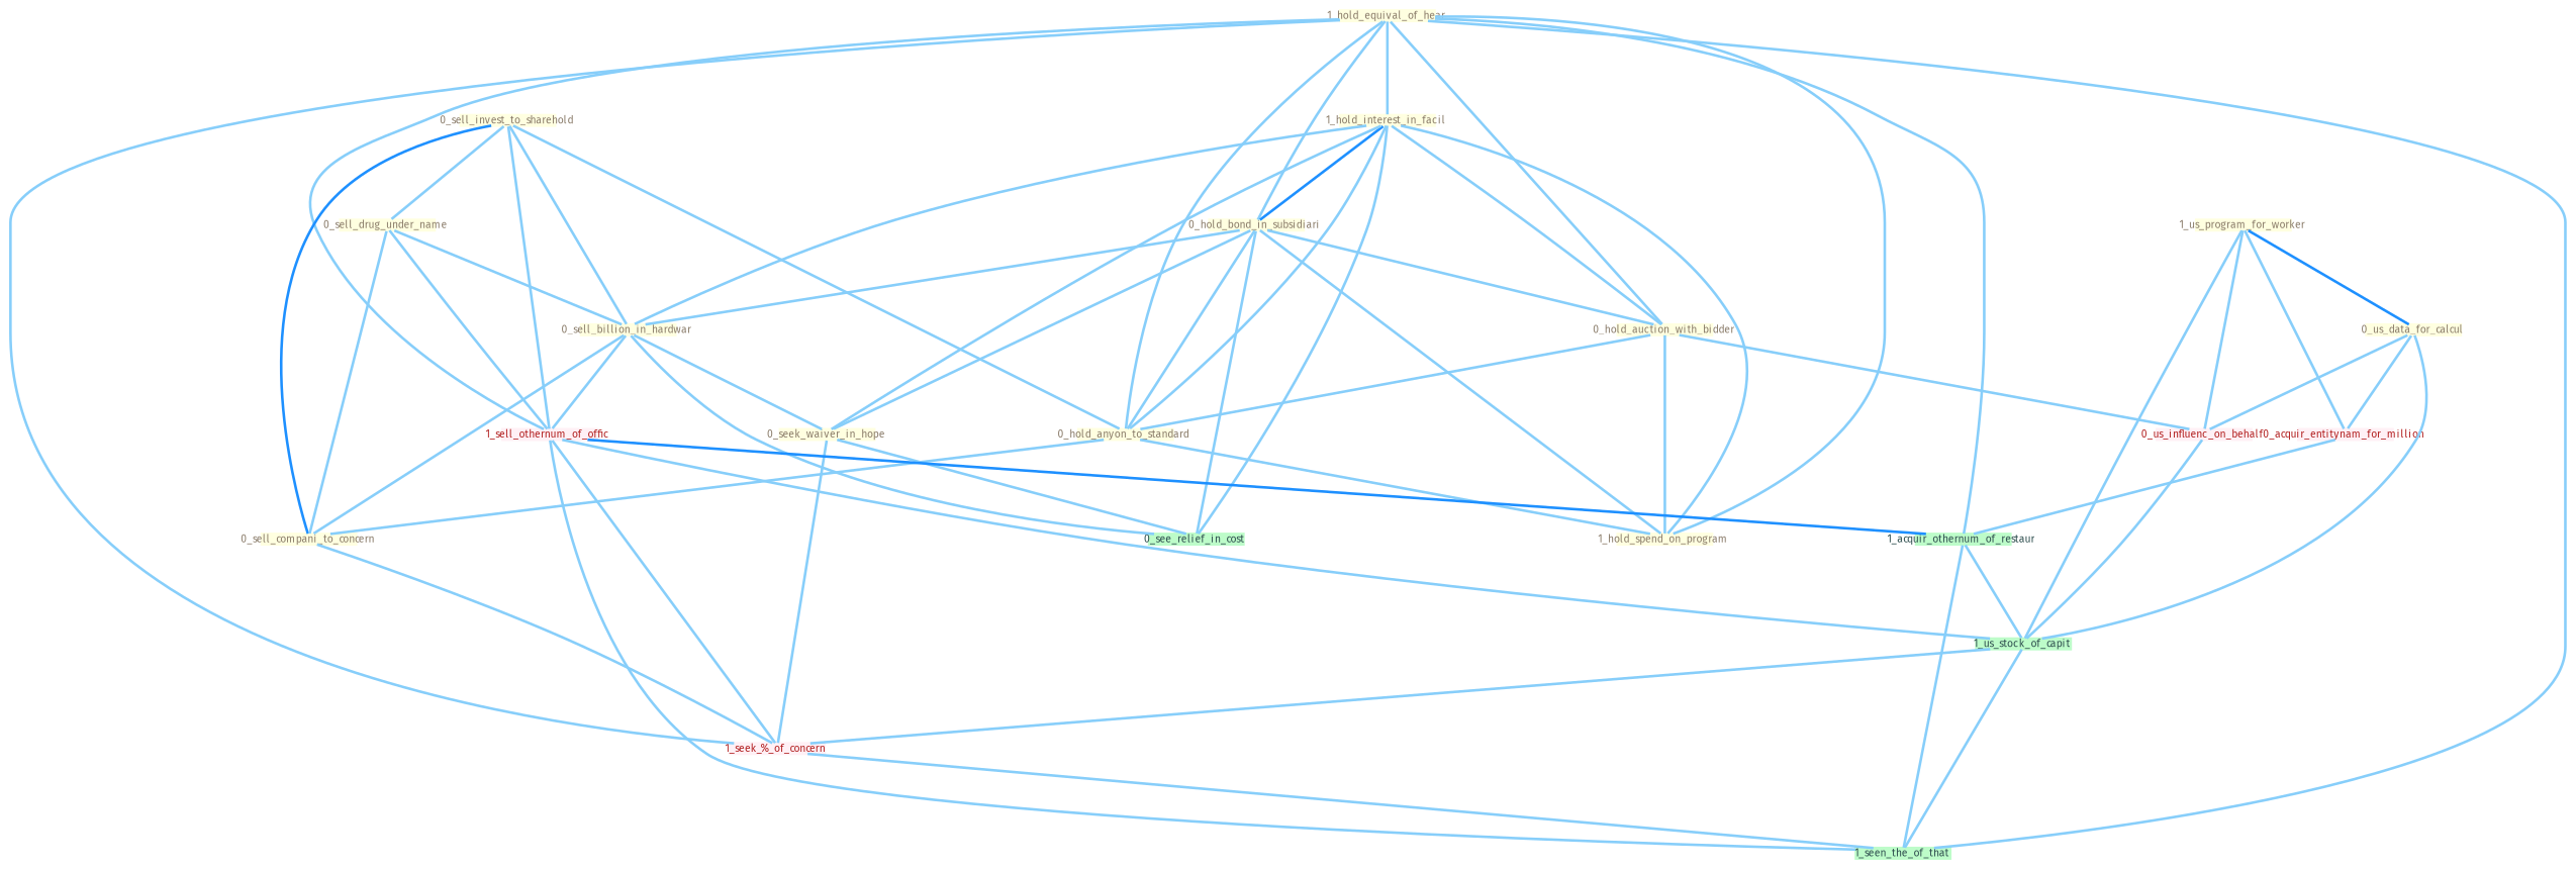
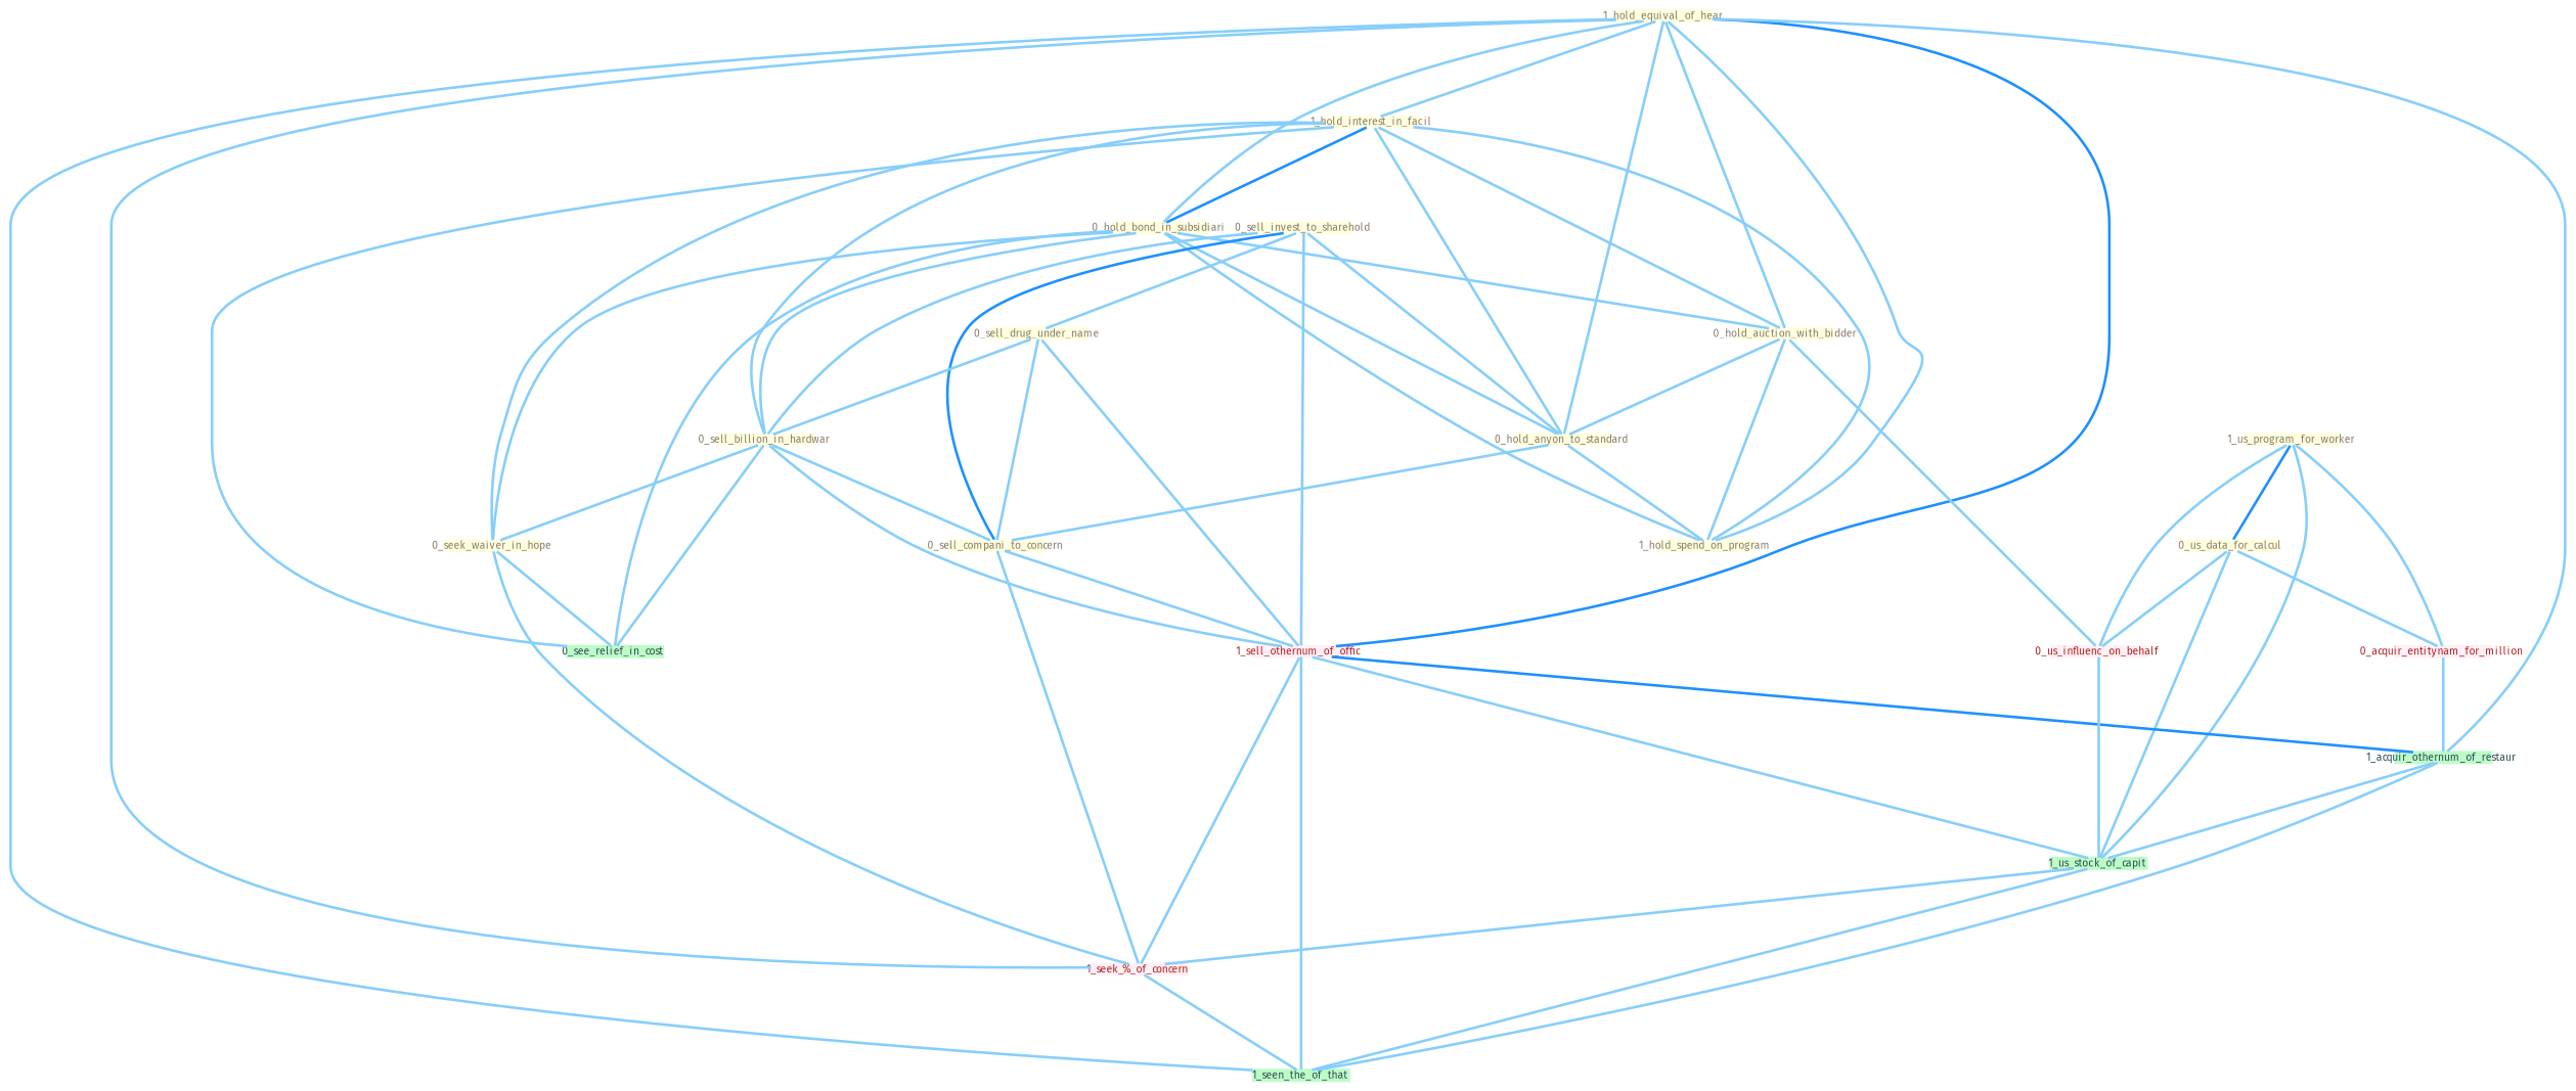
  graph {
    fontname="Fira Sans"
    node [color="#ffffe0" fixedsize=true fontcolor="#8b7d6b" fontname="Fira Sans" fontsize=4 shape=polygon style=filled]
    edge [color="#87cefa" fontname="Fira Sans" w=1]
    "1_hold_equival_of_hear " [height=.06 width=.5]
    "1_hold_interest_in_facil " [height=.06 width=.5]
    "1_us_program_for_worker " [height=.06 width=.5]
    "0_hold_bond_in_subsidiari " [height=.06 width=.5]
    "0_sell_invest_to_sharehold " [height=.06 width=.5]
    "0_sell_drug_under_name " [height=.06 width=.5]
    "0_hold_auction_with_bidder " [height=.06 width=.5]
    "0_sell_billion_in_hardwar " [height=.06 width=.5]
    "0_hold_anyon_to_standard " [height=.06 width=.5]
    "0_sell_compani_to_concern " [height=.06 width=.5]
    "0_seek_waiver_in_hope " [height=.06 width=.5]
    "1_hold_spend_on_program " [height=.06 width=.5]
    "0_us_data_for_calcul " [height=.06 width=.5]
    "0_acquir_entitynam_for_million " [color="#fff0f5" fontcolor="#b22222" height=.06 width=.5]
    "1_sell_othernum_of_offic " [color="#fff0f5" fontcolor="#b22222" height=.06 width=.5]
    "0_us_influenc_on_behalf " [color="#fff0f5" fontcolor="#b22222" height=.06 width=.5]
    "1_seek_%_of_concern " [color="#fff0f5" fontcolor="#b22222" height=.06 width=.5]
    "1_acquir_othernum_of_restaur " [color="#BDFCC9" fontcolor="#2f4f4f" height=.06 width=.5]
    "1_seen_the_of_that " [color="#BDFCC9" fontcolor="#2f4f4f" height=.06 width=.5]
    "0_see_relief_in_cost " [color="#BDFCC9" fontcolor="#2f4f4f" height=.06 width=.5]
    "1_us_stock_of_capit " [color="#BDFCC9" fontcolor="#2f4f4f" height=.06 width=.5]
    subgraph sub_1 {
      "1_hold_equival_of_hear "
      "1_hold_interest_in_facil "
      "1_us_program_for_worker "
      "0_hold_bond_in_subsidiari "
      "0_sell_invest_to_sharehold "
      "0_sell_drug_under_name "
      "0_hold_auction_with_bidder "
      "0_sell_billion_in_hardwar "
      "0_hold_anyon_to_standard "
      "0_sell_compani_to_concern "
      "0_seek_waiver_in_hope "
      "1_hold_spend_on_program "
      "0_us_data_for_calcul "
    }
    subgraph sub_2 {
      "0_acquir_entitynam_for_million "
      "1_sell_othernum_of_offic "
      "0_us_influenc_on_behalf "
      "1_seek_%_of_concern "
    }
    "1_hold_equival_of_hear " -- "1_hold_interest_in_facil "
    "1_hold_equival_of_hear " -- "0_hold_bond_in_subsidiari "
    "1_hold_equival_of_hear " -- "0_hold_auction_with_bidder "
    "1_hold_equival_of_hear " -- "0_hold_anyon_to_standard "
    "1_hold_equival_of_hear " -- "1_hold_spend_on_program "
-   "1_hold_equival_of_hear " -- "1_sell_othernum_of_offic "
+   "1_hold_equival_of_hear " -- "1_sell_othernum_of_offic " [color="#1e90ff"]
    "1_hold_equival_of_hear " -- "1_seek_%_of_concern "
    "1_hold_equival_of_hear " -- "1_acquir_othernum_of_restaur "
    "1_hold_equival_of_hear " -- "1_seen_the_of_that "
    "1_hold_interest_in_facil " -- "0_hold_bond_in_subsidiari " [color="#1e90ff" w=2]
    "1_hold_interest_in_facil " -- "0_hold_auction_with_bidder "
    "1_hold_interest_in_facil " -- "0_sell_billion_in_hardwar "
    "1_hold_interest_in_facil " -- "0_hold_anyon_to_standard "
    "1_hold_interest_in_facil " -- "0_seek_waiver_in_hope "
    "1_hold_interest_in_facil " -- "1_hold_spend_on_program "
    "1_hold_interest_in_facil " -- "0_see_relief_in_cost "
    "1_us_program_for_worker " -- "0_us_data_for_calcul " [color="#1e90ff" w=2]
    "1_us_program_for_worker " -- "0_acquir_entitynam_for_million "
    "1_us_program_for_worker " -- "0_us_influenc_on_behalf "
    "1_us_program_for_worker " -- "1_us_stock_of_capit "
    "0_hold_bond_in_subsidiari " -- "0_hold_auction_with_bidder "
    "0_hold_bond_in_subsidiari " -- "0_sell_billion_in_hardwar "
    "0_hold_bond_in_subsidiari " -- "0_hold_anyon_to_standard "
    "0_hold_bond_in_subsidiari " -- "0_seek_waiver_in_hope "
    "0_hold_bond_in_subsidiari " -- "1_hold_spend_on_program "
    "0_hold_bond_in_subsidiari " -- "0_see_relief_in_cost "
    "0_sell_invest_to_sharehold " -- "0_sell_drug_under_name "
    "0_sell_invest_to_sharehold " -- "0_sell_billion_in_hardwar "
    "0_sell_invest_to_sharehold " -- "0_hold_anyon_to_standard "
    "0_sell_invest_to_sharehold " -- "0_sell_compani_to_concern " [color="#1e90ff" w=2]
    "0_sell_invest_to_sharehold " -- "1_sell_othernum_of_offic "
    "0_sell_drug_under_name " -- "0_sell_billion_in_hardwar "
    "0_sell_drug_under_name " -- "0_sell_compani_to_concern "
    "0_sell_drug_under_name " -- "1_sell_othernum_of_offic "
    "0_hold_auction_with_bidder " -- "0_hold_anyon_to_standard "
    "0_hold_auction_with_bidder " -- "1_hold_spend_on_program "
    "0_hold_auction_with_bidder " -- "0_us_influenc_on_behalf "
    "0_sell_billion_in_hardwar " -- "0_sell_compani_to_concern "
    "0_sell_billion_in_hardwar " -- "0_seek_waiver_in_hope "
    "0_sell_billion_in_hardwar " -- "1_sell_othernum_of_offic "
    "0_sell_billion_in_hardwar " -- "0_see_relief_in_cost "
    "0_hold_anyon_to_standard " -- "0_sell_compani_to_concern "
    "0_hold_anyon_to_standard " -- "1_hold_spend_on_program "
+   "0_sell_compani_to_concern " -- "1_sell_othernum_of_offic "
    "0_sell_compani_to_concern " -- "1_seek_%_of_concern "
    "0_seek_waiver_in_hope " -- "1_seek_%_of_concern "
    "0_seek_waiver_in_hope " -- "0_see_relief_in_cost "
    "0_us_data_for_calcul " -- "0_acquir_entitynam_for_million "
    "0_us_data_for_calcul " -- "0_us_influenc_on_behalf "
    "0_us_data_for_calcul " -- "1_us_stock_of_capit "
    "0_acquir_entitynam_for_million " -- "1_acquir_othernum_of_restaur "
    "1_sell_othernum_of_offic " -- "1_seek_%_of_concern "
    "1_sell_othernum_of_offic " -- "1_acquir_othernum_of_restaur " [color="#1e90ff" w=2]
    "1_sell_othernum_of_offic " -- "1_seen_the_of_that "
    "1_sell_othernum_of_offic " -- "1_us_stock_of_capit "
    "0_us_influenc_on_behalf " -- "1_us_stock_of_capit "
    "1_seek_%_of_concern " -- "1_seen_the_of_that "
    "1_acquir_othernum_of_restaur " -- "1_seen_the_of_that "
    "1_acquir_othernum_of_restaur " -- "1_us_stock_of_capit "
    "1_us_stock_of_capit " -- "1_seek_%_of_concern "
    "1_us_stock_of_capit " -- "1_seen_the_of_that "
  }
